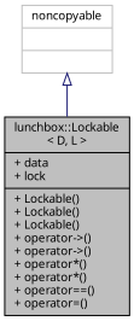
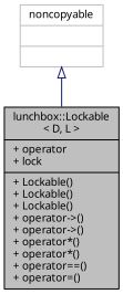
  digraph {
    node [fontname=Sans fontsize=10 shape=record style=filled]
-   n1 [color=black fillcolor=grey75 fontcolor=black height=0.2 label="{lunchbox::Lockable\l\< D, L \>\n|+ data\l+ lock\l|+ Lockable()\l+ Lockable()\l+ Lockable()\l+ operator-\>()\l+ operator-\>()\l+ operator*()\l+ operator*()\l+ operator==()\l+ operator=()\l}" width=0.4]
+   n1 [color=black fillcolor=grey75 fontcolor=black height=0.2 label="{lunchbox::Lockable\l\< D, L \>\n|+ operator\l+ lock\l|+ Lockable()\l+ Lockable()\l+ Lockable()\l+ operator-\>()\l+ operator-\>()\l+ operator*()\l+ operator*()\l+ operator==()\l+ operator=()\l}" width=0.4]
    n2 [color=grey75 fillcolor=white height=0.2 label="{noncopyable\n||}" width=0.4]
    n2 -> n1 [arrowtail=onormal color=midnightblue dir=back fontname=Sans fontsize=10 labelfontname=Sans labelfontsize=10 style=solid]
  }
